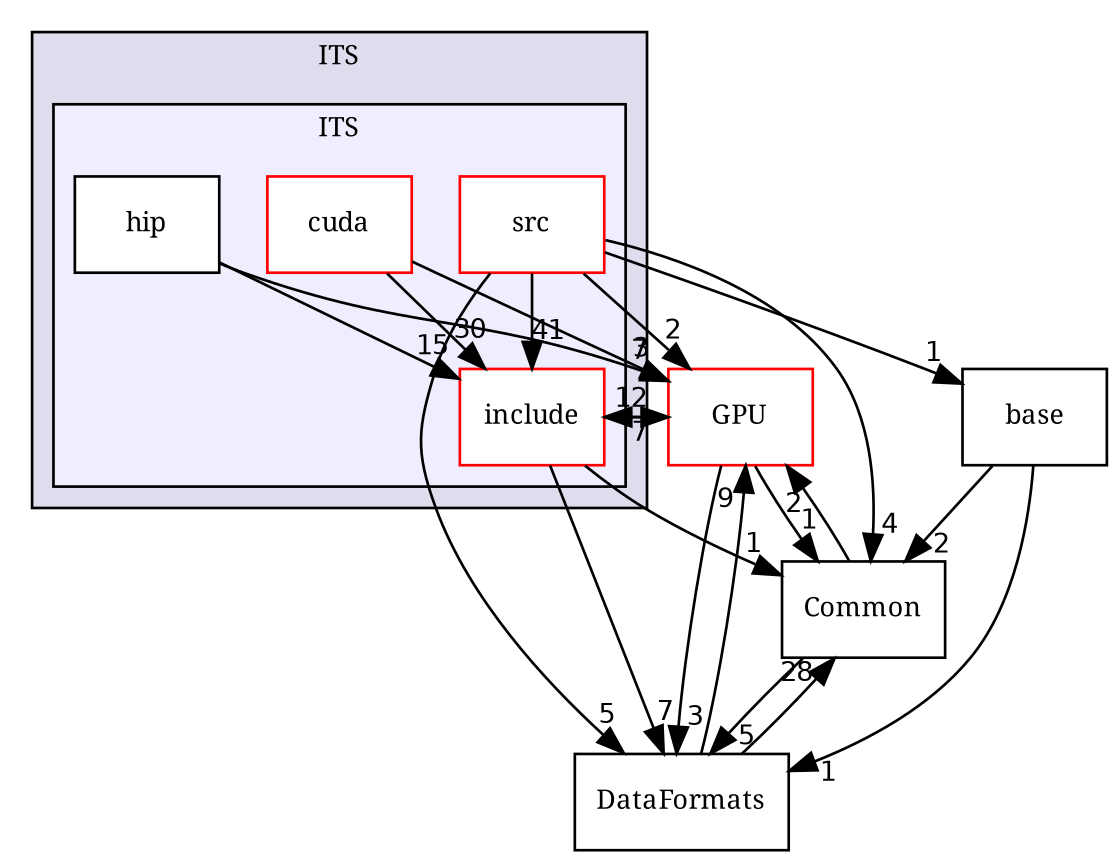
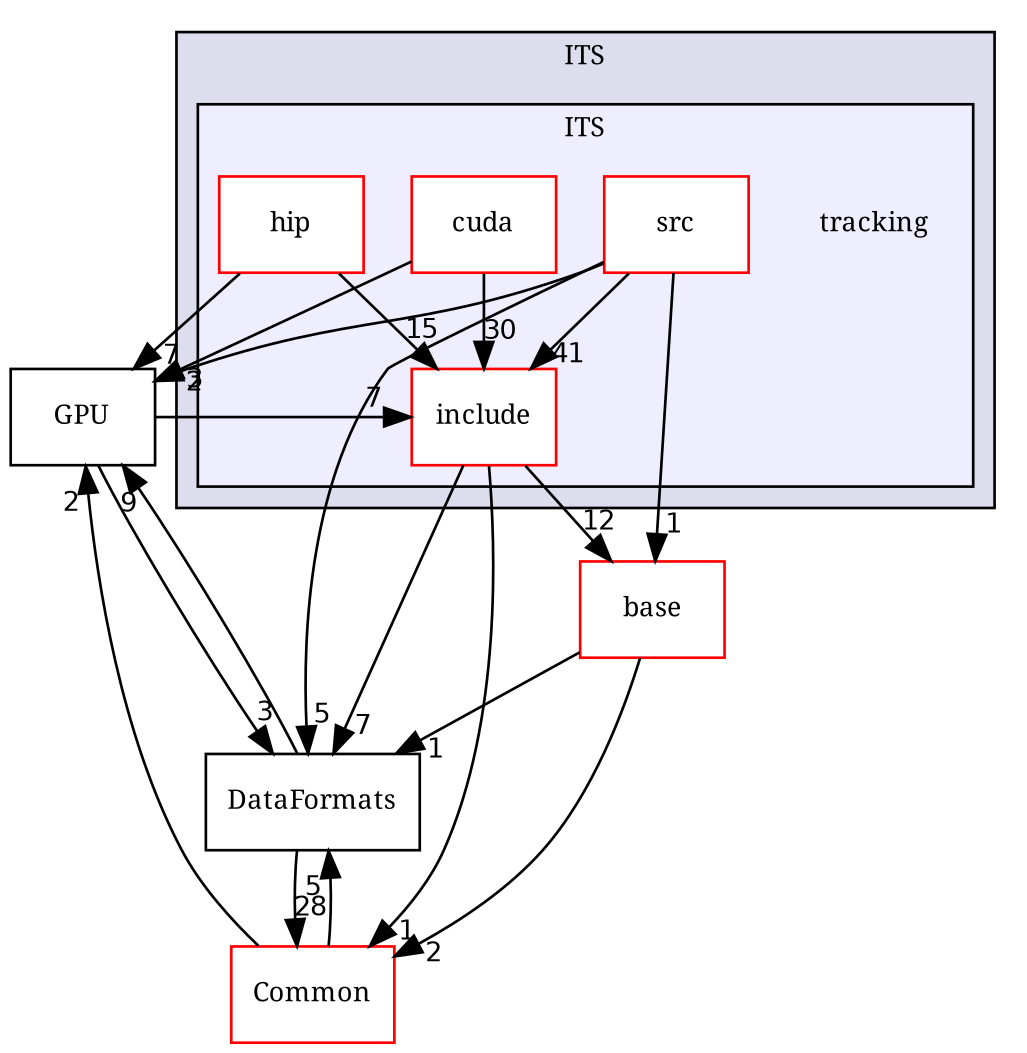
  digraph {
    compound=true
    fontname="Noto Serif"
    node [fontname="Noto Serif" fontsize=10 shape=box color=red]
    edge [fontname="Noto Serif" headlabel=1 labeldistance=1.5 labelfontname=Helvetica labelfontsize=10]
+   n1 [label=tracking shape=plaintext color=""]
    n2 [fillcolor=white label=cuda style=filled]
-   n3 [color=black fillcolor=white label=hip style=filled]
+   n3 [fillcolor=white label=hip style=filled]
    n4 [fillcolor=white label=include style=filled]
    n5 [fillcolor=white label=src style=filled]
-   n6 [label=GPU]
-   n7 [color=black label=Common]
+   n6 [color=black label=GPU]
+   n7 [label=Common]
    n8 [color=black label=DataFormats]
-   n9 [color=black label=base]
+   n9 [label=base]
    subgraph cluster_1 {
      bgcolor="#ddddee"
      fontsize=10
      label=ITS
      pencolor=black
      subgraph cluster_2 {
        bgcolor="#eeeeff"
        fontsize=10
        label=ITS
        pencolor=black
+       n1
        n2
        n3
        n4
        n5
      }
    }
    n2 -> n4 [headlabel=30]
    n2 -> n6 [headlabel=3]
    n3 -> n4 [headlabel=15]
    n3 -> n6 [headlabel=7]
-   n4 -> n6 [headlabel=12]
+   n4 -> n9 [headlabel=12]
    n4 -> n7
    n4 -> n8 [headlabel=7]
    n5 -> n4 [headlabel=41]
    n5 -> n6 [headlabel=2]
-   n5 -> n7 [headlabel=4]
    n5 -> n8 [headlabel=5]
    n5 -> n9
    n6 -> n4 [headlabel=7]
-   n6 -> n7
    n6 -> n8 [headlabel=3]
    n7 -> n6 [headlabel=2]
    n7 -> n8 [headlabel=5]
    n8 -> n6 [headlabel=9]
    n8 -> n7 [headlabel=28]
    n9 -> n7 [headlabel=2]
    n9 -> n8
  }
